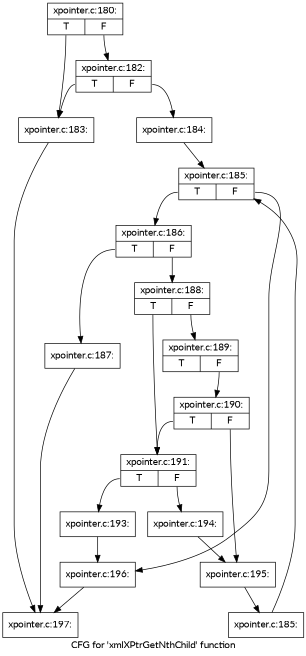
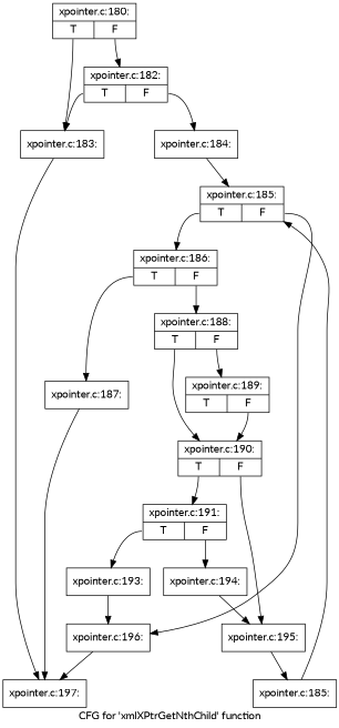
  digraph {
    fontname=Lato
    label="CFG for 'xmlXPtrGetNthChild' function"
    node [fontname=Lato shape=record]
    edge [fontname=Lato]
    n1 [label="{xpointer.c:180:|{<s0>T|<s1>F}}"]
    n2 [label="{xpointer.c:183:}"]
    n3 [label="{xpointer.c:182:|{<s0>T|<s1>F}}"]
    n4 [label="{xpointer.c:197:}"]
    n5 [label="{xpointer.c:184:}"]
    n6 [label="{xpointer.c:185:|{<s0>T|<s1>F}}"]
    n7 [label="{xpointer.c:186:|{<s0>T|<s1>F}}"]
    n8 [label="{xpointer.c:196:}"]
    n9 [label="{xpointer.c:187:}"]
    n10 [label="{xpointer.c:188:|{<s0>T|<s1>F}}"]
    n11 [label="{xpointer.c:191:|{<s0>T|<s1>F}}"]
    n12 [label="{xpointer.c:189:|{<s0>T|<s1>F}}"]
    n13 [label="{xpointer.c:193:}"]
    n14 [label="{xpointer.c:194:}"]
    n15 [label="{xpointer.c:190:|{<s0>T|<s1>F}}"]
    n16 [label="{xpointer.c:195:}"]
    n17 [label="{xpointer.c:185:}"]
    n1 -> n2 [tailport=s0]
    n1 -> n3 [tailport=s1]
    n2 -> n4
    n3 -> n2 [tailport=s0]
    n3 -> n5 [tailport=s1]
    n5 -> n6
    n6 -> n7 [tailport=s0]
    n6 -> n8 [tailport=s1]
    n7 -> n9 [tailport=s0]
    n7 -> n10 [tailport=s1]
    n8 -> n4
    n9 -> n4
-   n10 -> n11 [tailport=s0]
+   n10 -> n15 [tailport=s0]
    n10 -> n12 [tailport=s1]
    n11 -> n13 [tailport=s0]
    n11 -> n14 [tailport=s1]
    n12 -> n15 [tailport=s1]
    n13 -> n8
    n14 -> n16
    n15 -> n11 [tailport=s0]
    n15 -> n16 [tailport=s1]
    n16 -> n17
    n17 -> n6
  }
